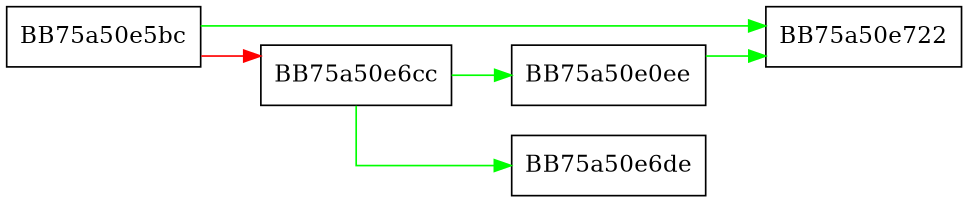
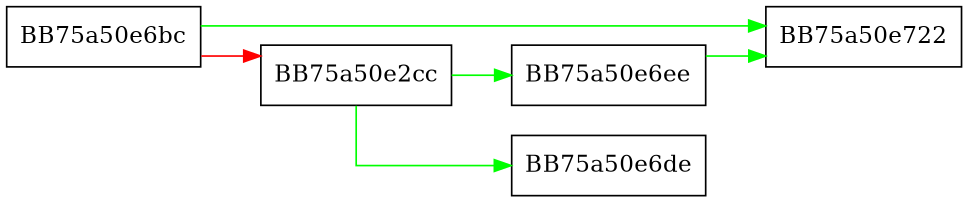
  digraph {
    rankdir=LR
    splines=ortho
    node [shape=box]
    edge [color=green]
-   BB75a50e6bc [label=BB75a50e5bc]
+   BB75a50e6bc
    BB75a50e722
-   BB75a50e6cc
-   BB75a50e6ee [label=BB75a50e0ee]
+   BB75a50e6cc [label=BB75a50e2cc]
+   BB75a50e6ee
    BB75a50e6de
    BB75a50e6bc -> BB75a50e722
    BB75a50e6bc -> BB75a50e6cc [color=red]
    BB75a50e6cc -> BB75a50e6ee
    BB75a50e6cc -> BB75a50e6de
    BB75a50e6ee -> BB75a50e722
  }
